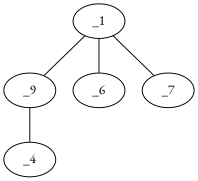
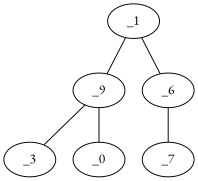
  graph {
    fontname="EB Garamond"
    node [charge=0 chem=6 fontname="EB Garamond" symbol="P  "]
    edge [fontname="EB Garamond" valence=1]
    _1 [x=2.866 y=-0.25]
    n2 [label=_9 x=3.7321 y=0.25]
    _6 [chem=5 symbol="S  " x=2 y=-0.75]
    _7 [chem=1 symbol="C  " x=3.366 y=-1.116]
-   _4 [chem=5 symbol="S  " x=3.2321 y=1.116]
+   _3 [chem=1 symbol="C  " x=4.5981 y=0.75]
+   _4 [chem=5 symbol="S  " x=3.2321 y=1.116 label=_0]
    _1 -- n2
    _1 -- _6 [valence=2]
-   _1 -- _7
+   _6 -- _7
+   n2 -- _3
    n2 -- _4 [valence=2]
  }
